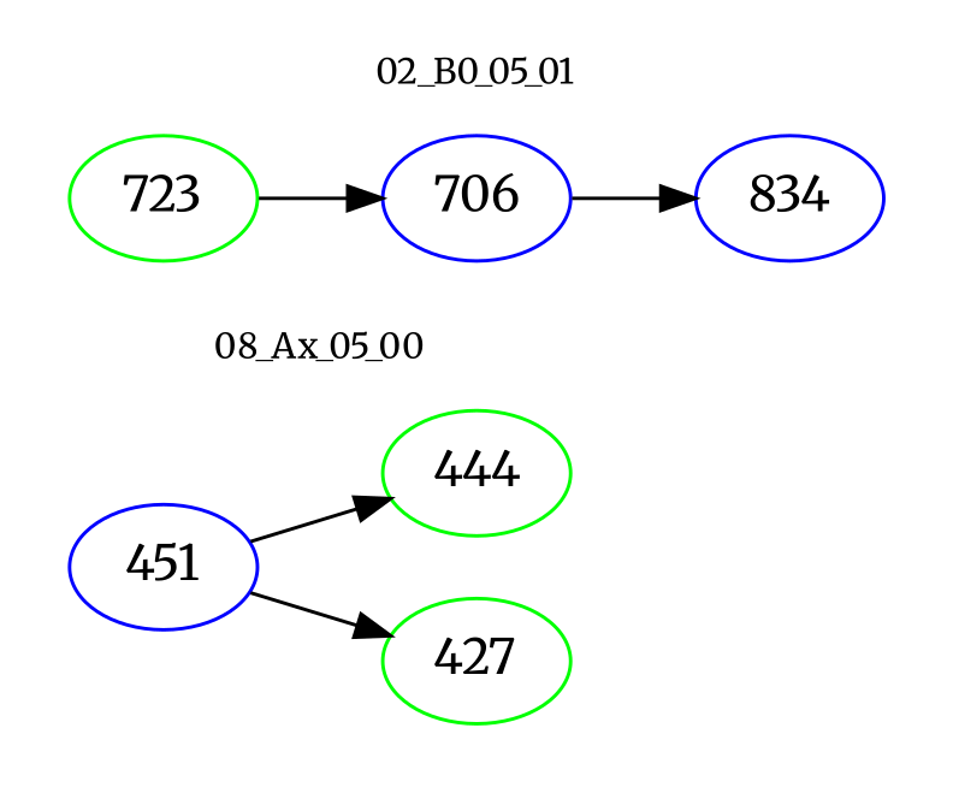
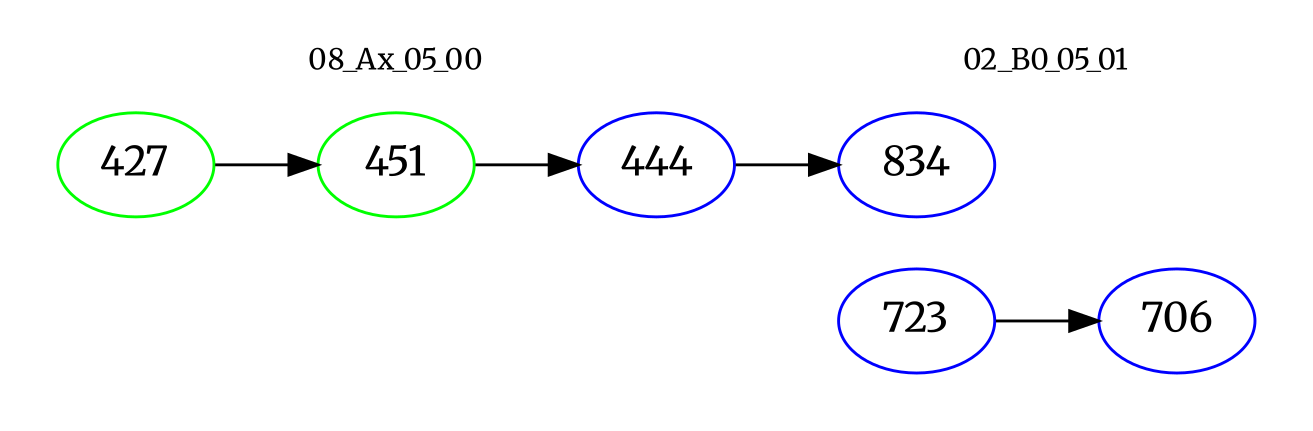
  digraph {
    fontname=Merriweather
    rankdir=LR
    node [color=blue fontname=Merriweather]
    edge [color=black fontname=Merriweather]
-   n1 [label=451]
+   n1 [color=green label=451]
    n2 [color=green label=427]
-   n3 [color=green label=444]
+   n3 [label=444]
    n4 [label=706]
    n5 [label=834]
-   n6 [color=green label=723]
+   n6 [label=723]
    subgraph cluster_1 {
      color=white
      fontsize=10
      label="08_Ax_05_00"
      n1
      n2
      n3
    }
    subgraph cluster_2 {
      color=white
      fontsize=10
      label="02_B0_05_01"
      n4
      n5
      n6
    }
-   n1 -> n2
+   n2 -> n1
    n1 -> n3
-   n4 -> n5
+   n3 -> n5
    n6 -> n4
  }
